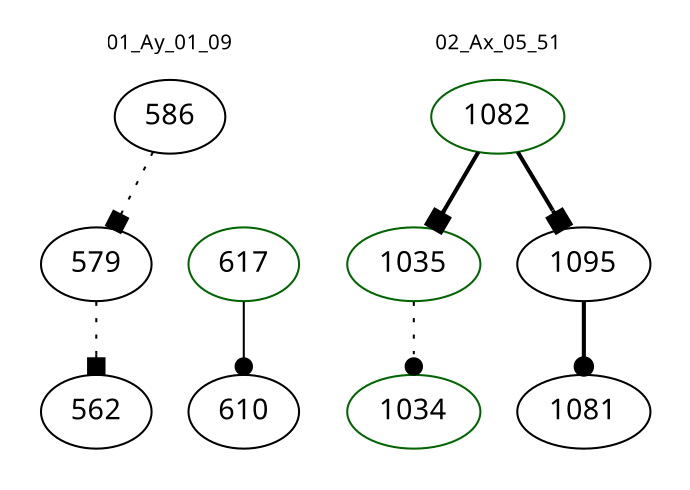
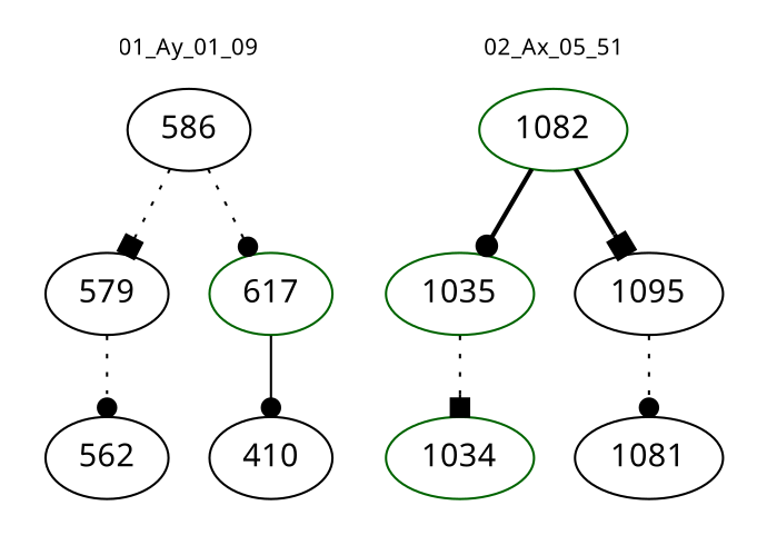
  digraph {
    fontname="Noto Sans"
    node [color=black fontname="Noto Sans"]
    edge [arrowhead=box color=black fontname="Noto Sans" style=dotted]
    n1 [label=586]
    n2 [label=579]
    n3 [color=darkgreen label=617]
    n4 [label=562]
-   n5 [label=610]
+   n5 [label=410]
    n6 [color=darkgreen label=1082]
    n7 [color=darkgreen label=1035]
    n8 [label=1095]
    n9 [color=darkgreen label=1034]
    n10 [label=1081]
    subgraph cluster_1 {
      color=white
      fontsize=10
      label="01_Ay_01_09"
      n1
      n2
      n3
      n4
      n5
    }
    subgraph cluster_2 {
      color=white
      fontsize=10
      label="02_Ax_05_51"
      n6
      n7
      n8
      n9
      n10
    }
    n1 -> n2
-   n2 -> n4
+   n1 -> n3 [arrowhead=dot]
+   n2 -> n4 [arrowhead=dot]
    n3 -> n5 [arrowhead=dot style=solid]
-   n6 -> n7 [style=bold]
+   n6 -> n7 [arrowhead=dot style=bold]
    n6 -> n8 [style=bold]
-   n7 -> n9 [arrowhead=dot]
-   n8 -> n10 [arrowhead=dot style=bold]
+   n7 -> n9
+   n8 -> n10 [arrowhead=dot]
  }
